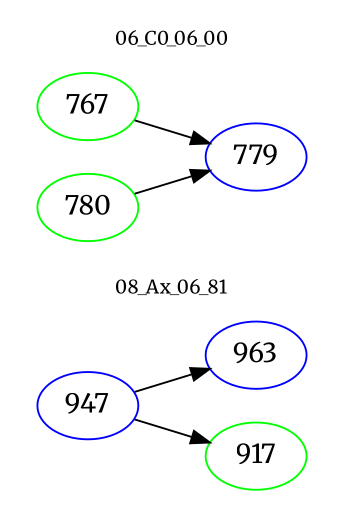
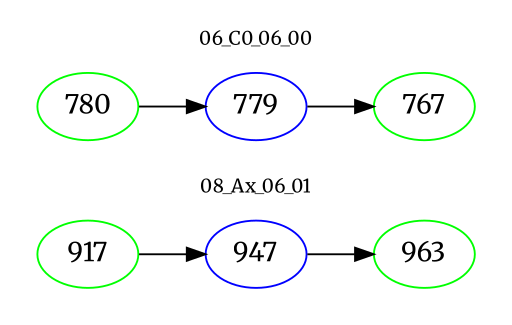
  digraph {
    fontname=Merriweather
    rankdir=LR
    node [color=green fontname=Merriweather]
    edge [color=black fontname=Merriweather]
    n1 [color=blue label=947]
    n2 [label=917]
-   n3 [color=blue label=963]
+   n3 [label=963]
    n4 [color=blue label=779]
    n5 [label=767]
    n6 [label=780]
    subgraph cluster_1 {
      color=white
      fontsize=10
-     label="08_Ax_06_81"
+     label="08_Ax_06_01"
      n1
      n2
      n3
    }
    subgraph cluster_2 {
      color=white
      fontsize=10
      label="06_C0_06_00"
      n4
      n5
      n6
    }
-   n1 -> n2
+   n2 -> n1
    n1 -> n3
-   n5 -> n4
+   n4 -> n5
    n6 -> n4
  }
